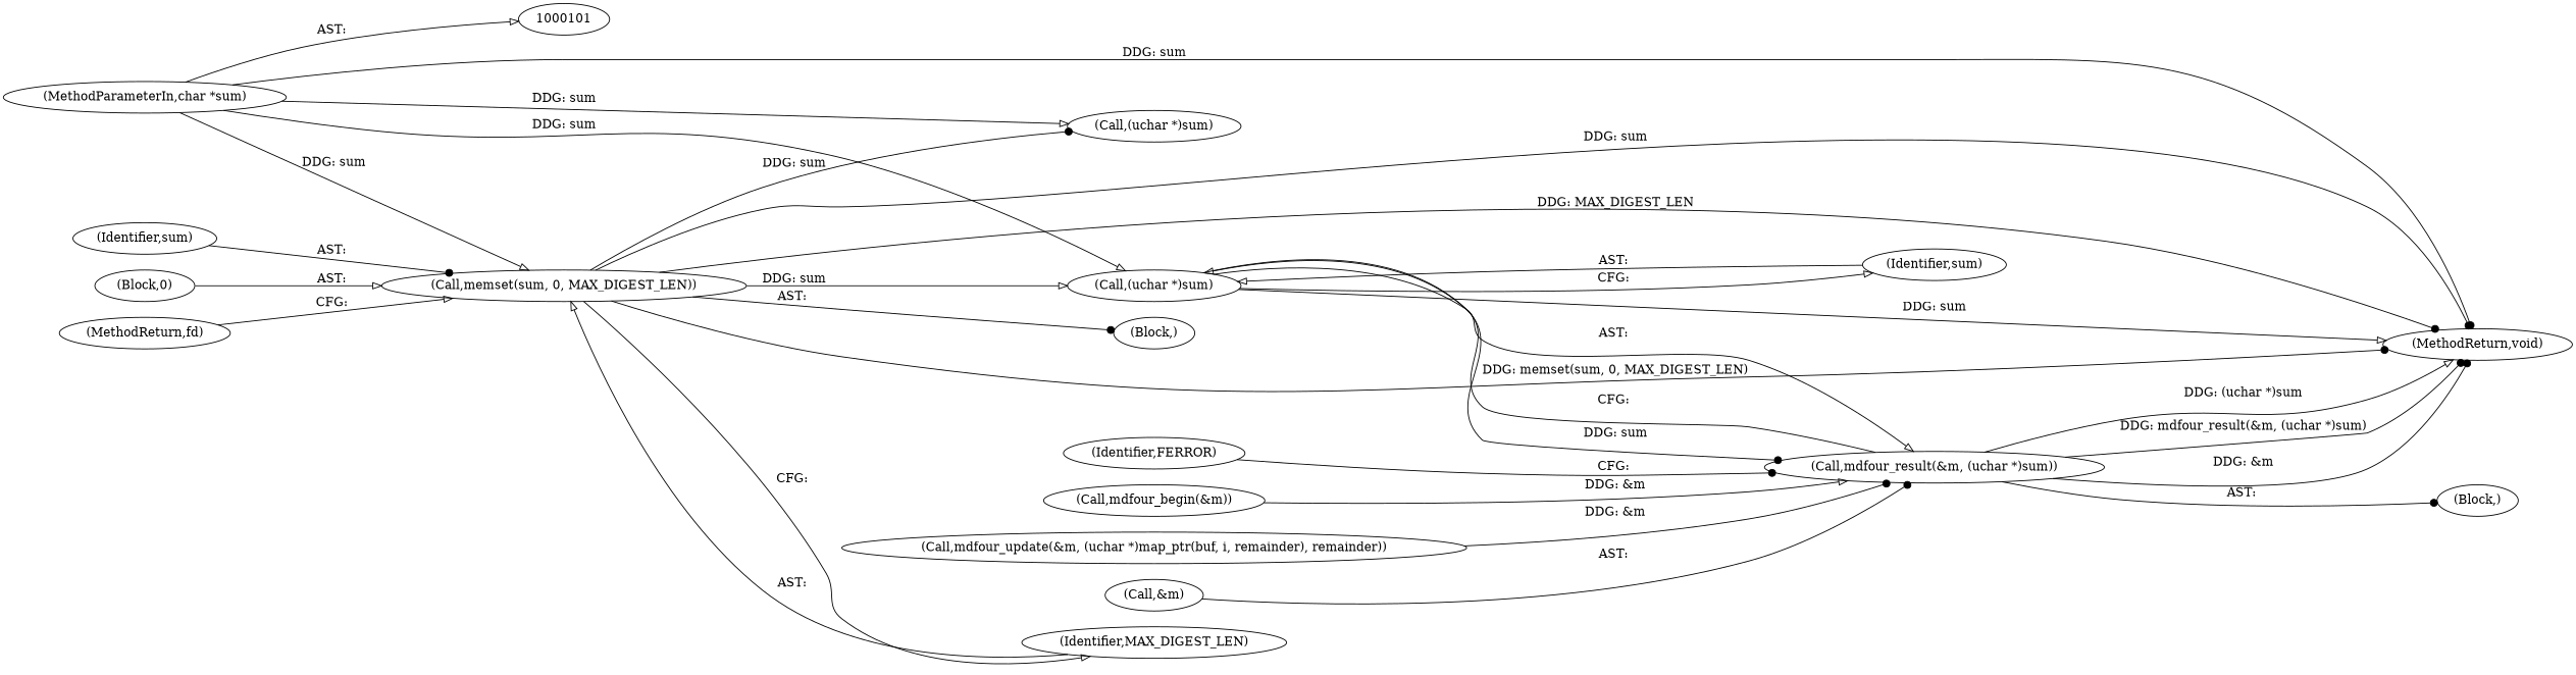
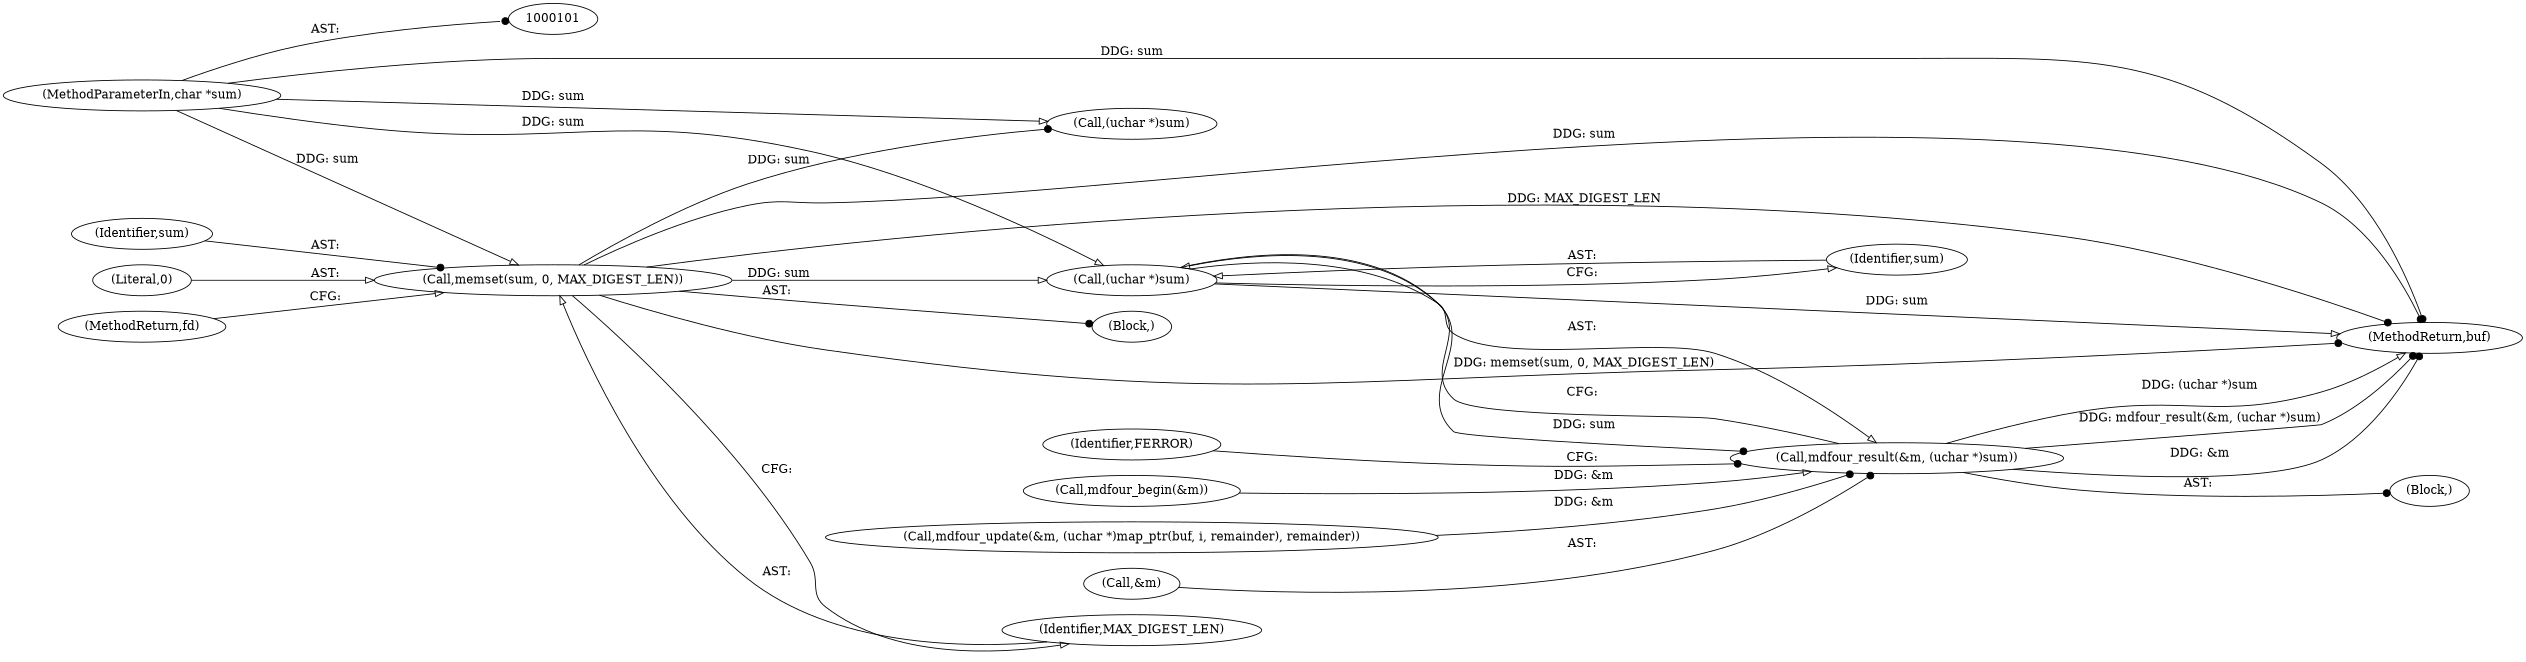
  digraph {
    rankdir=LR
    edge [arrowhead=onormal]
    n1 [label="(Call,(uchar *)sum)"]
    n2 [label="(Call,mdfour_result(&m, (uchar *)sum))"]
-   n3 [label="(MethodReturn,void)"]
+   n3 [label="(MethodReturn,buf)"]
    n4 [label="(Identifier,sum)"]
    n5 [label="(Block,)"]
    n6 [label="(Call,memset(sum, 0, MAX_DIGEST_LEN))"]
    n7 [label="(Identifier,MAX_DIGEST_LEN)"]
    n8 [label="(Call,(uchar *)sum)"]
    n9 [label="(Block,)"]
    n10 [label="(MethodParameterIn,char *sum)"]
    1000101
    n12 [label="(Call,mdfour_update(&m, (uchar *)map_ptr(buf, i, remainder), remainder))"]
    n13 [label="(Call,&m)"]
    n14 [label="(Identifier,sum)"]
-   n15 [label="(Block,0)"]
+   n15 [label="(Literal,0)"]
    n16 [label="(Identifier,FERROR)"]
    n17 [label="(Call,mdfour_begin(&m))"]
    n18 [label="(MethodReturn,fd)"]
    n1 -> n2 [label="AST: "]
    n1 -> n2 [arrowhead=dot label="DDG: sum"]
    n1 -> n3 [label="DDG: sum"]
    n1 -> n4 [label="CFG: "]
    n2 -> n1 [label="CFG: "]
    n2 -> n3 [arrowhead=dot label="DDG: mdfour_result(&m, (uchar *)sum)"]
    n2 -> n3 [arrowhead=dot label="DDG: &m"]
    n2 -> n3 [label="DDG: (uchar *)sum"]
    n2 -> n5 [arrowhead=dot label="AST: "]
    n4 -> n1 [label="AST: "]
    n6 -> n1 [label="DDG: sum"]
    n6 -> n3 [arrowhead=dot label="DDG: memset(sum, 0, MAX_DIGEST_LEN)"]
    n6 -> n3 [arrowhead=dot label="DDG: sum"]
    n6 -> n3 [arrowhead=dot label="DDG: MAX_DIGEST_LEN"]
    n6 -> n7 [label="CFG: "]
    n6 -> n8 [arrowhead=dot label="DDG: sum"]
    n6 -> n9 [arrowhead=dot label="AST: "]
    n7 -> n6 [label="AST: "]
    n10 -> n1 [label="DDG: sum"]
    n10 -> n3 [arrowhead=dot label="DDG: sum"]
    n10 -> n6 [label="DDG: sum"]
    n10 -> n8 [label="DDG: sum"]
-   n10 -> 1000101 [label="AST: "]
+   n10 -> 1000101 [arrowhead=dot label="AST: "]
    n12 -> n2 [arrowhead=dot label="DDG: &m"]
    n13 -> n2 [arrowhead=dot label="AST: "]
    n14 -> n6 [arrowhead=dot label="AST: "]
    n15 -> n6 [label="AST: "]
    n16 -> n2 [arrowhead=dot label="CFG: "]
    n17 -> n2 [label="DDG: &m"]
    n18 -> n6 [label="CFG: "]
  }
